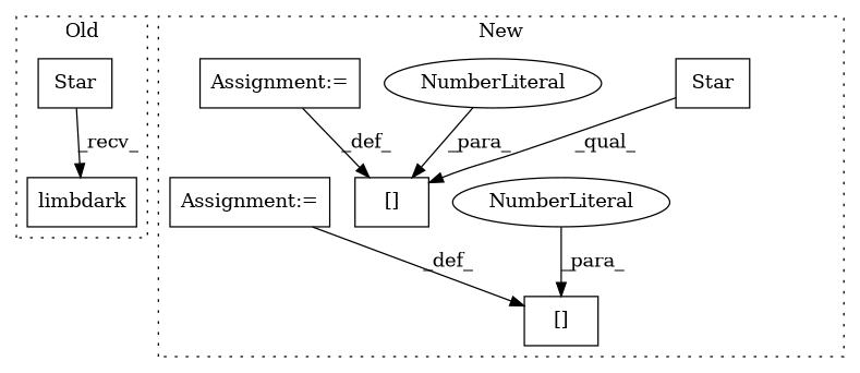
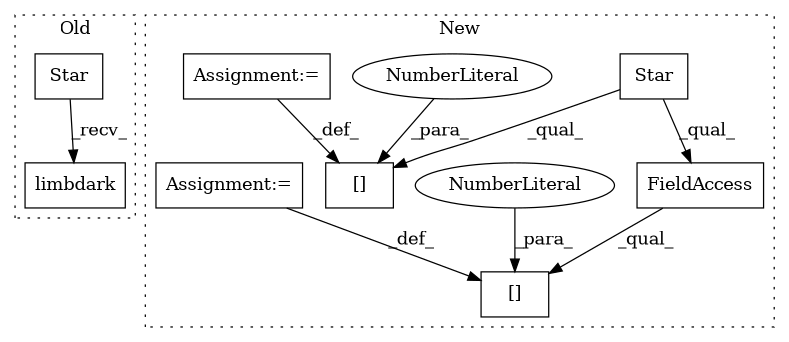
  digraph {
    node [a=32 l=1 shape=box]
    n1 [l="9,1" label=limbdark s="1124,1141"]
    n2 [l="5,1" label=Star s="1098,1108"]
    n3 [l=6 label=Star s=1119]
    n4 [a=2 l="9,1" label="[]" s="1131,1141"]
    n5 [a=34 label=NumberLiteral s=1140 shape=ellipse]
    n6 [a=2 l="9,1" label="[]" s="1152,1162"]
    n7 [a=34 label=NumberLiteral s=1161 shape=ellipse]
    n8 [a=7 label="Assignment:=" s=1163]
    n9 [a=7 label="Assignment:=" s=1142]
+   n10 [a=22 l=8 label=FieldAccess s=1131]
    subgraph cluster_1 {
      label=Old
      style=dotted
      n1
      n2
    }
    subgraph cluster_2 {
      label=New
      style=dotted
      n3
      n4
      n5
      n6
      n7
      n8
      n9
+     n10
    }
    n2 -> n1 [label=_recv_]
    n3 -> n6 [label=_qual_]
+   n3 -> n10 [label=_qual_]
    n5 -> n4 [label=_para_]
    n7 -> n6 [label=_para_]
    n8 -> n6 [label=_def_]
    n9 -> n4 [label=_def_]
+   n10 -> n4 [label=_qual_]
  }
